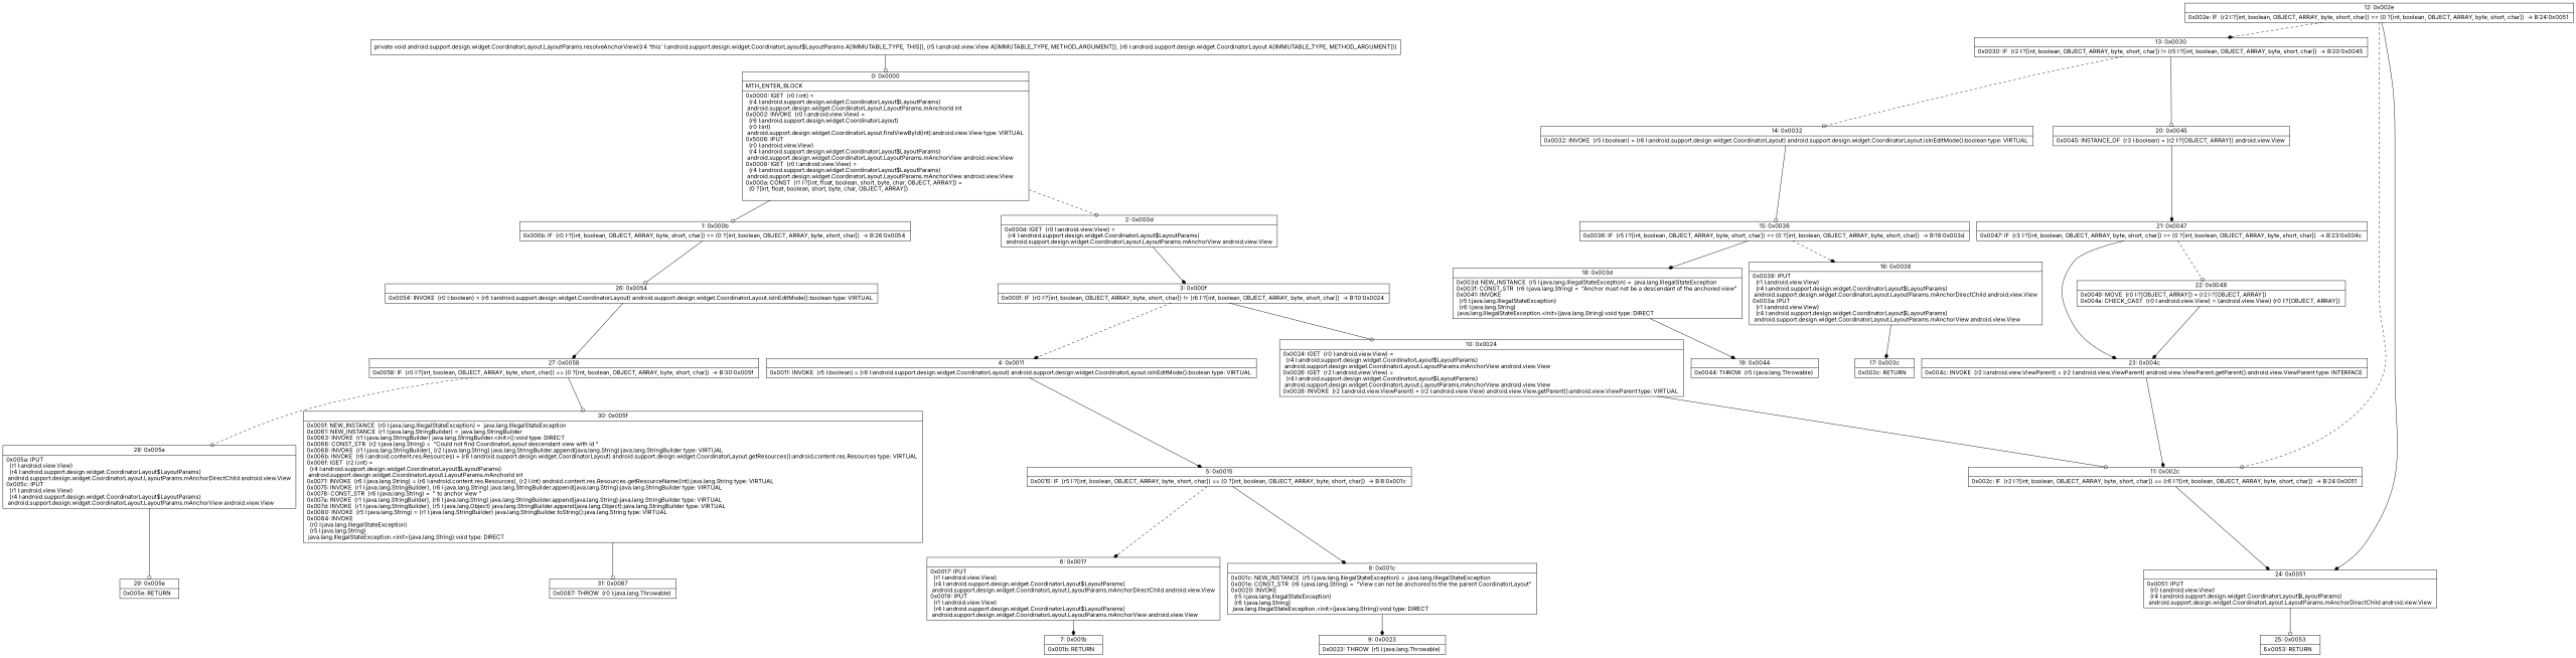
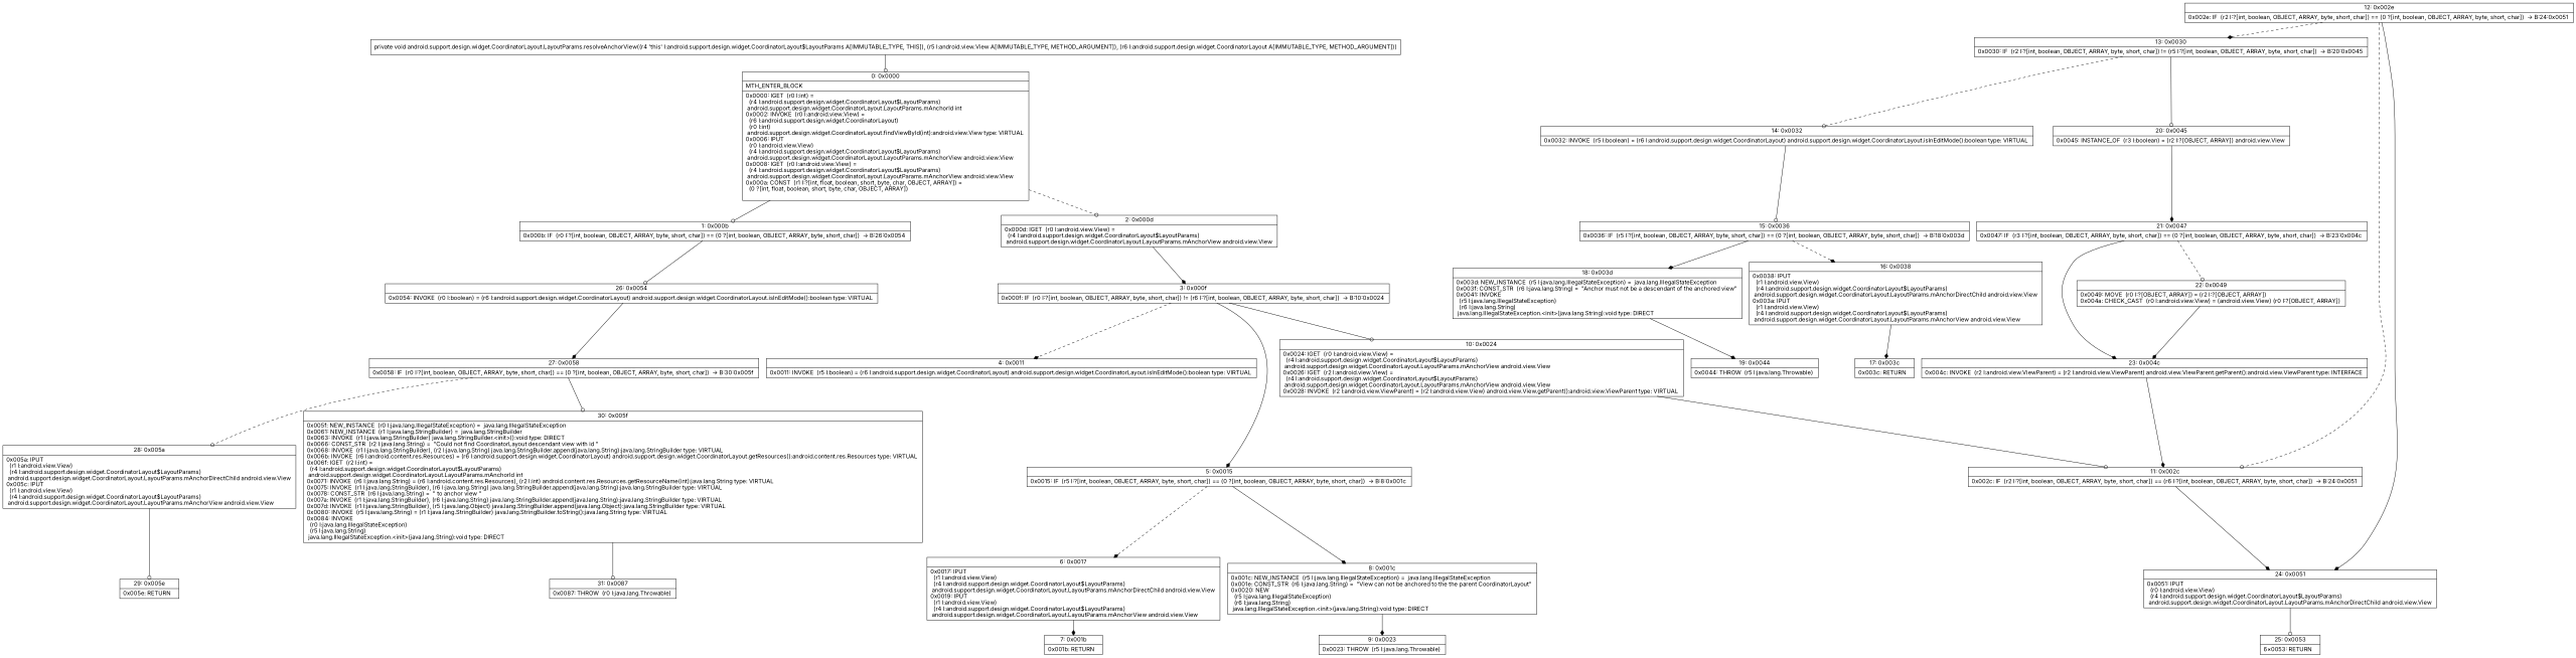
  digraph {
    fontname=Inter
    node [fontname=Inter shape=record]
    edge [arrowhead=diamond fontname=Inter]
-   n1 [label="{0\:\ 0x0000|MTH_ENTER_BLOCK\l|0x0000: IGET  (r0 I:int) = \l  (r4 I:android.support.design.widget.CoordinatorLayout$LayoutParams)\l android.support.design.widget.CoordinatorLayout.LayoutParams.mAnchorId int \l0x0002: INVOKE  (r0 I:android.view.View) = \l  (r6 I:android.support.design.widget.CoordinatorLayout)\l  (r0 I:int)\l android.support.design.widget.CoordinatorLayout.findViewById(int):android.view.View type: VIRTUAL \l0x5006: IPUT  \l  (r0 I:android.view.View)\l  (r4 I:android.support.design.widget.CoordinatorLayout$LayoutParams)\l android.support.design.widget.CoordinatorLayout.LayoutParams.mAnchorView android.view.View \l0x0008: IGET  (r0 I:android.view.View) = \l  (r4 I:android.support.design.widget.CoordinatorLayout$LayoutParams)\l android.support.design.widget.CoordinatorLayout.LayoutParams.mAnchorView android.view.View \l0x000a: CONST  (r1 I:?[int, float, boolean, short, byte, char, OBJECT, ARRAY]) = \l  (0 ?[int, float, boolean, short, byte, char, OBJECT, ARRAY])\l \l}"]
+   n1 [label="{0\:\ 0x0000|MTH_ENTER_BLOCK\l|0x0000: IGET  (r0 I:int) = \l  (r4 I:android.support.design.widget.CoordinatorLayout$LayoutParams)\l android.support.design.widget.CoordinatorLayout.LayoutParams.mAnchorId int \l0x0002: INVOKE  (r0 I:android.view.View) = \l  (r6 I:android.support.design.widget.CoordinatorLayout)\l  (r0 I:int)\l android.support.design.widget.CoordinatorLayout.findViewById(int):android.view.View type: VIRTUAL \l0x0006: IPUT  \l  (r0 I:android.view.View)\l  (r4 I:android.support.design.widget.CoordinatorLayout$LayoutParams)\l android.support.design.widget.CoordinatorLayout.LayoutParams.mAnchorView android.view.View \l0x0008: IGET  (r0 I:android.view.View) = \l  (r4 I:android.support.design.widget.CoordinatorLayout$LayoutParams)\l android.support.design.widget.CoordinatorLayout.LayoutParams.mAnchorView android.view.View \l0x000a: CONST  (r1 I:?[int, float, boolean, short, byte, char, OBJECT, ARRAY]) = \l  (0 ?[int, float, boolean, short, byte, char, OBJECT, ARRAY])\l \l}"]
    n2 [label="{1\:\ 0x000b|0x000b: IF  (r0 I:?[int, boolean, OBJECT, ARRAY, byte, short, char]) == (0 ?[int, boolean, OBJECT, ARRAY, byte, short, char])  \-\> B:26:0x0054 \l}"]
    n3 [label="{2\:\ 0x000d|0x000d: IGET  (r0 I:android.view.View) = \l  (r4 I:android.support.design.widget.CoordinatorLayout$LayoutParams)\l android.support.design.widget.CoordinatorLayout.LayoutParams.mAnchorView android.view.View \l}"]
    n4 [label="{26\:\ 0x0054|0x0054: INVOKE  (r0 I:boolean) = (r6 I:android.support.design.widget.CoordinatorLayout) android.support.design.widget.CoordinatorLayout.isInEditMode():boolean type: VIRTUAL \l}"]
    n5 [label="{3\:\ 0x000f|0x000f: IF  (r0 I:?[int, boolean, OBJECT, ARRAY, byte, short, char]) != (r6 I:?[int, boolean, OBJECT, ARRAY, byte, short, char])  \-\> B:10:0x0024 \l}"]
    n6 [label="{27\:\ 0x0058|0x0058: IF  (r0 I:?[int, boolean, OBJECT, ARRAY, byte, short, char]) == (0 ?[int, boolean, OBJECT, ARRAY, byte, short, char])  \-\> B:30:0x005f \l}"]
    n7 [label="{4\:\ 0x0011|0x0011: INVOKE  (r5 I:boolean) = (r6 I:android.support.design.widget.CoordinatorLayout) android.support.design.widget.CoordinatorLayout.isInEditMode():boolean type: VIRTUAL \l}"]
    n8 [label="{10\:\ 0x0024|0x0024: IGET  (r0 I:android.view.View) = \l  (r4 I:android.support.design.widget.CoordinatorLayout$LayoutParams)\l android.support.design.widget.CoordinatorLayout.LayoutParams.mAnchorView android.view.View \l0x0026: IGET  (r2 I:android.view.View) = \l  (r4 I:android.support.design.widget.CoordinatorLayout$LayoutParams)\l android.support.design.widget.CoordinatorLayout.LayoutParams.mAnchorView android.view.View \l0x0028: INVOKE  (r2 I:android.view.ViewParent) = (r2 I:android.view.View) android.view.View.getParent():android.view.ViewParent type: VIRTUAL \l}"]
    n9 [label="{5\:\ 0x0015|0x0015: IF  (r5 I:?[int, boolean, OBJECT, ARRAY, byte, short, char]) == (0 ?[int, boolean, OBJECT, ARRAY, byte, short, char])  \-\> B:8:0x001c \l}"]
    n10 [label="{11\:\ 0x002c|0x002c: IF  (r2 I:?[int, boolean, OBJECT, ARRAY, byte, short, char]) == (r6 I:?[int, boolean, OBJECT, ARRAY, byte, short, char])  \-\> B:24:0x0051 \l}"]
    n11 [label="{6\:\ 0x0017|0x0017: IPUT  \l  (r1 I:android.view.View)\l  (r4 I:android.support.design.widget.CoordinatorLayout$LayoutParams)\l android.support.design.widget.CoordinatorLayout.LayoutParams.mAnchorDirectChild android.view.View \l0x0019: IPUT  \l  (r1 I:android.view.View)\l  (r4 I:android.support.design.widget.CoordinatorLayout$LayoutParams)\l android.support.design.widget.CoordinatorLayout.LayoutParams.mAnchorView android.view.View \l}"]
-   n12 [label="{8\:\ 0x001c|0x001c: NEW_INSTANCE  (r5 I:java.lang.IllegalStateException) =  java.lang.IllegalStateException \l0x001e: CONST_STR  (r6 I:java.lang.String) =  \"View can not be anchored to the the parent CoordinatorLayout\" \l0x0020: INVOKE  \l  (r5 I:java.lang.IllegalStateException)\l  (r6 I:java.lang.String)\l java.lang.IllegalStateException.\<init\>(java.lang.String):void type: DIRECT \l}"]
+   n12 [label="{8\:\ 0x001c|0x001c: NEW_INSTANCE  (r5 I:java.lang.IllegalStateException) =  java.lang.IllegalStateException \l0x001e: CONST_STR  (r6 I:java.lang.String) =  \"View can not be anchored to the the parent CoordinatorLayout\" \l0x0020: NEW  \l  (r5 I:java.lang.IllegalStateException)\l  (r6 I:java.lang.String)\l java.lang.IllegalStateException.\<init\>(java.lang.String):void type: DIRECT \l}"]
    n13 [label="{7\:\ 0x001b|0x001b: RETURN   \l}"]
    n14 [label="{9\:\ 0x0023|0x0023: THROW  (r5 I:java.lang.Throwable) \l}"]
    n15 [label="{24\:\ 0x0051|0x0051: IPUT  \l  (r0 I:android.view.View)\l  (r4 I:android.support.design.widget.CoordinatorLayout$LayoutParams)\l android.support.design.widget.CoordinatorLayout.LayoutParams.mAnchorDirectChild android.view.View \l}"]
    n16 [label="{12\:\ 0x002e|0x002e: IF  (r2 I:?[int, boolean, OBJECT, ARRAY, byte, short, char]) == (0 ?[int, boolean, OBJECT, ARRAY, byte, short, char])  \-\> B:24:0x0051 \l}"]
    n17 [label="{13\:\ 0x0030|0x0030: IF  (r2 I:?[int, boolean, OBJECT, ARRAY, byte, short, char]) != (r5 I:?[int, boolean, OBJECT, ARRAY, byte, short, char])  \-\> B:20:0x0045 \l}"]
    n18 [label="{25\:\ 0x0053|6x0053: RETURN   \l}"]
    n19 [label="{14\:\ 0x0032|0x0032: INVOKE  (r5 I:boolean) = (r6 I:android.support.design.widget.CoordinatorLayout) android.support.design.widget.CoordinatorLayout.isInEditMode():boolean type: VIRTUAL \l}"]
    n20 [label="{20\:\ 0x0045|0x0045: INSTANCE_OF  (r3 I:boolean) = (r2 I:?[OBJECT, ARRAY]) android.view.View \l}"]
    n21 [label="{15\:\ 0x0036|0x0036: IF  (r5 I:?[int, boolean, OBJECT, ARRAY, byte, short, char]) == (0 ?[int, boolean, OBJECT, ARRAY, byte, short, char])  \-\> B:18:0x003d \l}"]
    n22 [label="{21\:\ 0x0047|0x0047: IF  (r3 I:?[int, boolean, OBJECT, ARRAY, byte, short, char]) == (0 ?[int, boolean, OBJECT, ARRAY, byte, short, char])  \-\> B:23:0x004c \l}"]
    n23 [label="{16\:\ 0x0038|0x0038: IPUT  \l  (r1 I:android.view.View)\l  (r4 I:android.support.design.widget.CoordinatorLayout$LayoutParams)\l android.support.design.widget.CoordinatorLayout.LayoutParams.mAnchorDirectChild android.view.View \l0x003a: IPUT  \l  (r1 I:android.view.View)\l  (r4 I:android.support.design.widget.CoordinatorLayout$LayoutParams)\l android.support.design.widget.CoordinatorLayout.LayoutParams.mAnchorView android.view.View \l}"]
    n24 [label="{18\:\ 0x003d|0x003d: NEW_INSTANCE  (r5 I:java.lang.IllegalStateException) =  java.lang.IllegalStateException \l0x003f: CONST_STR  (r6 I:java.lang.String) =  \"Anchor must not be a descendant of the anchored view\" \l0x0041: INVOKE  \l  (r5 I:java.lang.IllegalStateException)\l  (r6 I:java.lang.String)\l java.lang.IllegalStateException.\<init\>(java.lang.String):void type: DIRECT \l}"]
    n25 [label="{17\:\ 0x003c|0x003c: RETURN   \l}"]
    n26 [label="{19\:\ 0x0044|0x0044: THROW  (r5 I:java.lang.Throwable) \l}"]
    n27 [label="{22\:\ 0x0049|0x0049: MOVE  (r0 I:?[OBJECT, ARRAY]) = (r2 I:?[OBJECT, ARRAY]) \l0x004a: CHECK_CAST  (r0 I:android.view.View) = (android.view.View) (r0 I:?[OBJECT, ARRAY]) \l}"]
    n28 [label="{23\:\ 0x004c|0x004c: INVOKE  (r2 I:android.view.ViewParent) = (r2 I:android.view.ViewParent) android.view.ViewParent.getParent():android.view.ViewParent type: INTERFACE \l}"]
    n29 [label="{28\:\ 0x005a|0x005a: IPUT  \l  (r1 I:android.view.View)\l  (r4 I:android.support.design.widget.CoordinatorLayout$LayoutParams)\l android.support.design.widget.CoordinatorLayout.LayoutParams.mAnchorDirectChild android.view.View \l0x005c: IPUT  \l  (r1 I:android.view.View)\l  (r4 I:android.support.design.widget.CoordinatorLayout$LayoutParams)\l android.support.design.widget.CoordinatorLayout.LayoutParams.mAnchorView android.view.View \l}"]
    n30 [label="{30\:\ 0x005f|0x005f: NEW_INSTANCE  (r0 I:java.lang.IllegalStateException) =  java.lang.IllegalStateException \l0x0061: NEW_INSTANCE  (r1 I:java.lang.StringBuilder) =  java.lang.StringBuilder \l0x0063: INVOKE  (r1 I:java.lang.StringBuilder) java.lang.StringBuilder.\<init\>():void type: DIRECT \l0x0066: CONST_STR  (r2 I:java.lang.String) =  \"Could not find CoordinatorLayout descendant view with id \" \l0x0068: INVOKE  (r1 I:java.lang.StringBuilder), (r2 I:java.lang.String) java.lang.StringBuilder.append(java.lang.String):java.lang.StringBuilder type: VIRTUAL \l0x006b: INVOKE  (r6 I:android.content.res.Resources) = (r6 I:android.support.design.widget.CoordinatorLayout) android.support.design.widget.CoordinatorLayout.getResources():android.content.res.Resources type: VIRTUAL \l0x006f: IGET  (r2 I:int) = \l  (r4 I:android.support.design.widget.CoordinatorLayout$LayoutParams)\l android.support.design.widget.CoordinatorLayout.LayoutParams.mAnchorId int \l0x0071: INVOKE  (r6 I:java.lang.String) = (r6 I:android.content.res.Resources), (r2 I:int) android.content.res.Resources.getResourceName(int):java.lang.String type: VIRTUAL \l0x0075: INVOKE  (r1 I:java.lang.StringBuilder), (r6 I:java.lang.String) java.lang.StringBuilder.append(java.lang.String):java.lang.StringBuilder type: VIRTUAL \l0x0078: CONST_STR  (r6 I:java.lang.String) =  \" to anchor view \" \l0x007a: INVOKE  (r1 I:java.lang.StringBuilder), (r6 I:java.lang.String) java.lang.StringBuilder.append(java.lang.String):java.lang.StringBuilder type: VIRTUAL \l0x007d: INVOKE  (r1 I:java.lang.StringBuilder), (r5 I:java.lang.Object) java.lang.StringBuilder.append(java.lang.Object):java.lang.StringBuilder type: VIRTUAL \l0x0080: INVOKE  (r5 I:java.lang.String) = (r1 I:java.lang.StringBuilder) java.lang.StringBuilder.toString():java.lang.String type: VIRTUAL \l0x0084: INVOKE  \l  (r0 I:java.lang.IllegalStateException)\l  (r5 I:java.lang.String)\l java.lang.IllegalStateException.\<init\>(java.lang.String):void type: DIRECT \l}"]
    n31 [label="{29\:\ 0x005e|0x005e: RETURN   \l}"]
    n32 [label="{31\:\ 0x0087|0x0087: THROW  (r0 I:java.lang.Throwable) \l}"]
    n33 [label="{private void android.support.design.widget.CoordinatorLayout.LayoutParams.resolveAnchorView((r4 'this' I:android.support.design.widget.CoordinatorLayout$LayoutParams A[IMMUTABLE_TYPE, THIS]), (r5 I:android.view.View A[IMMUTABLE_TYPE, METHOD_ARGUMENT]), (r6 I:android.support.design.widget.CoordinatorLayout A[IMMUTABLE_TYPE, METHOD_ARGUMENT])) }"]
    n1 -> n2 [arrowhead=odot]
    n1 -> n3 [arrowhead=odot style=dashed]
    n2 -> n4 [arrowhead=odot]
    n3 -> n5
    n4 -> n6
    n5 -> n7 [style=dashed]
    n5 -> n8 [arrowhead=odot]
    n6 -> n29 [arrowhead=odot style=dashed]
    n6 -> n30 [arrowhead=odot]
-   n7 -> n9
+   n5 -> n9
    n8 -> n10 [arrowhead=odot]
    n9 -> n11 [style=dashed]
    n9 -> n12
    n10 -> n15
    n11 -> n13
    n12 -> n14
    n15 -> n18 [arrowhead=odot]
    n16 -> n10 [arrowhead=odot style=dashed]
    n16 -> n15
    n16 -> n17 [style=dashed]
    n17 -> n19 [arrowhead=odot style=dashed]
    n17 -> n20 [arrowhead=odot]
    n19 -> n21 [arrowhead=odot]
    n20 -> n22
    n21 -> n23 [style=dashed]
    n21 -> n24
    n22 -> n27 [arrowhead=odot style=dashed]
    n22 -> n28
    n23 -> n25
    n24 -> n26
    n27 -> n28
    n28 -> n10
    n29 -> n31 [arrowhead=odot]
    n30 -> n32 [arrowhead=odot]
    n33 -> n1 [arrowhead=odot]
  }
